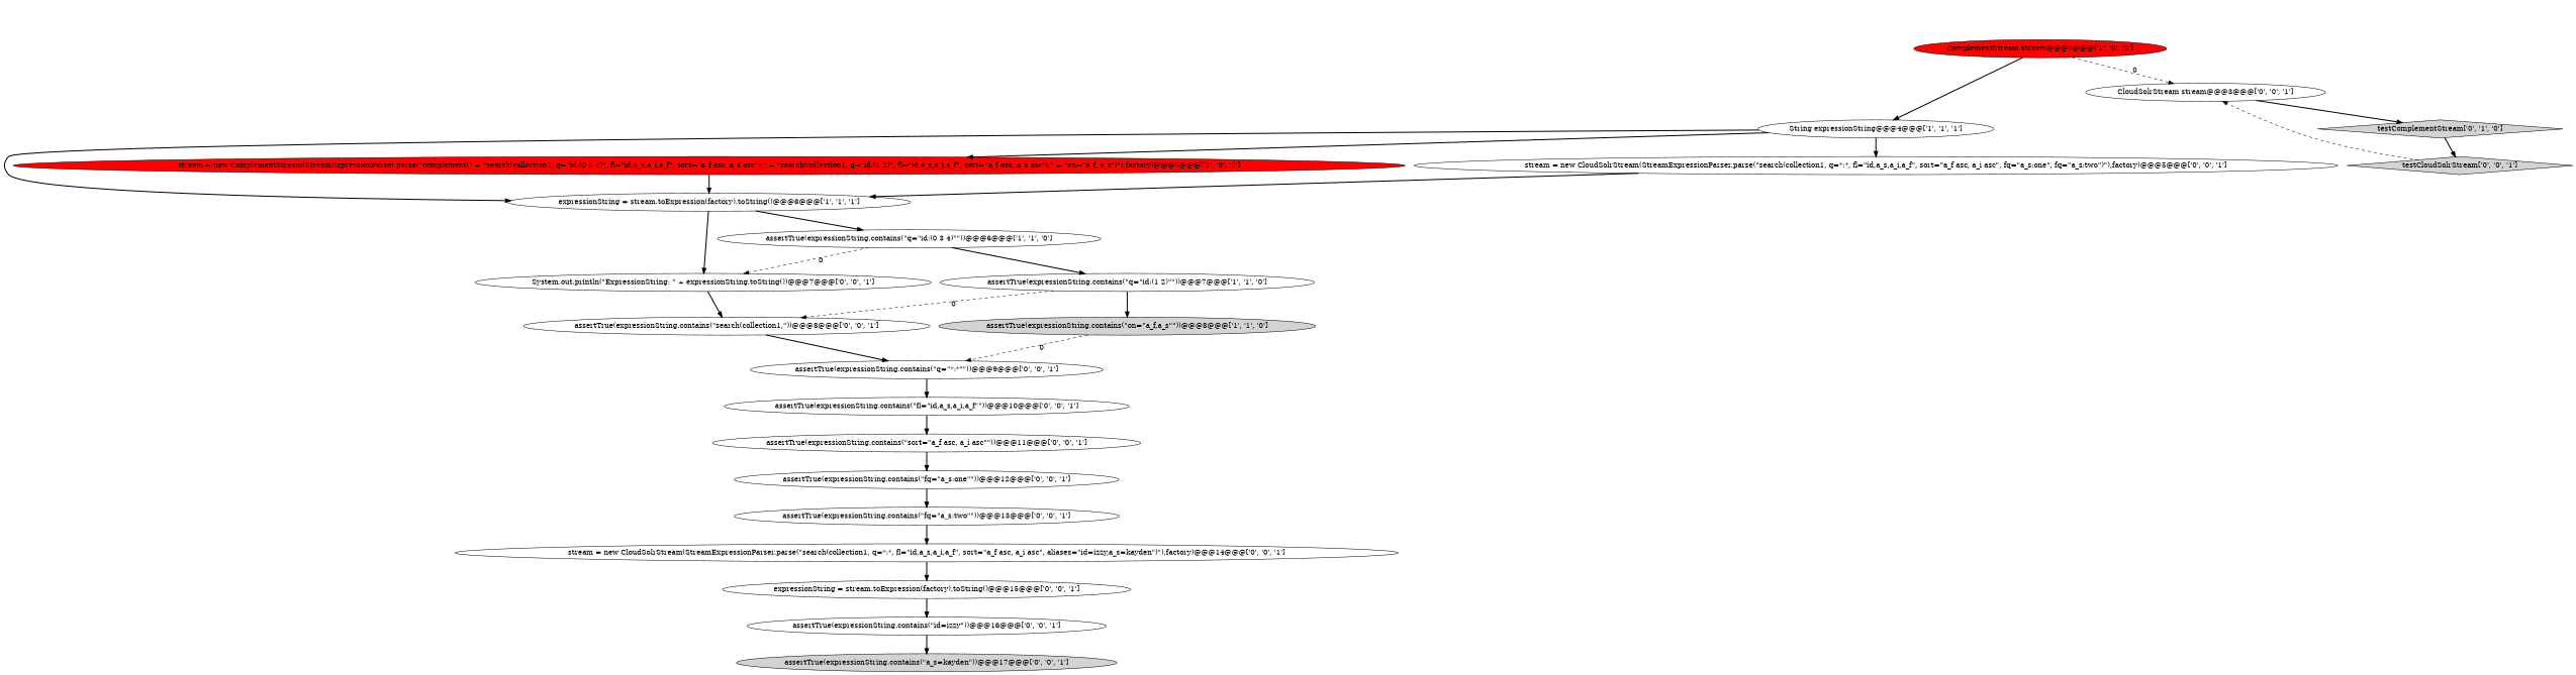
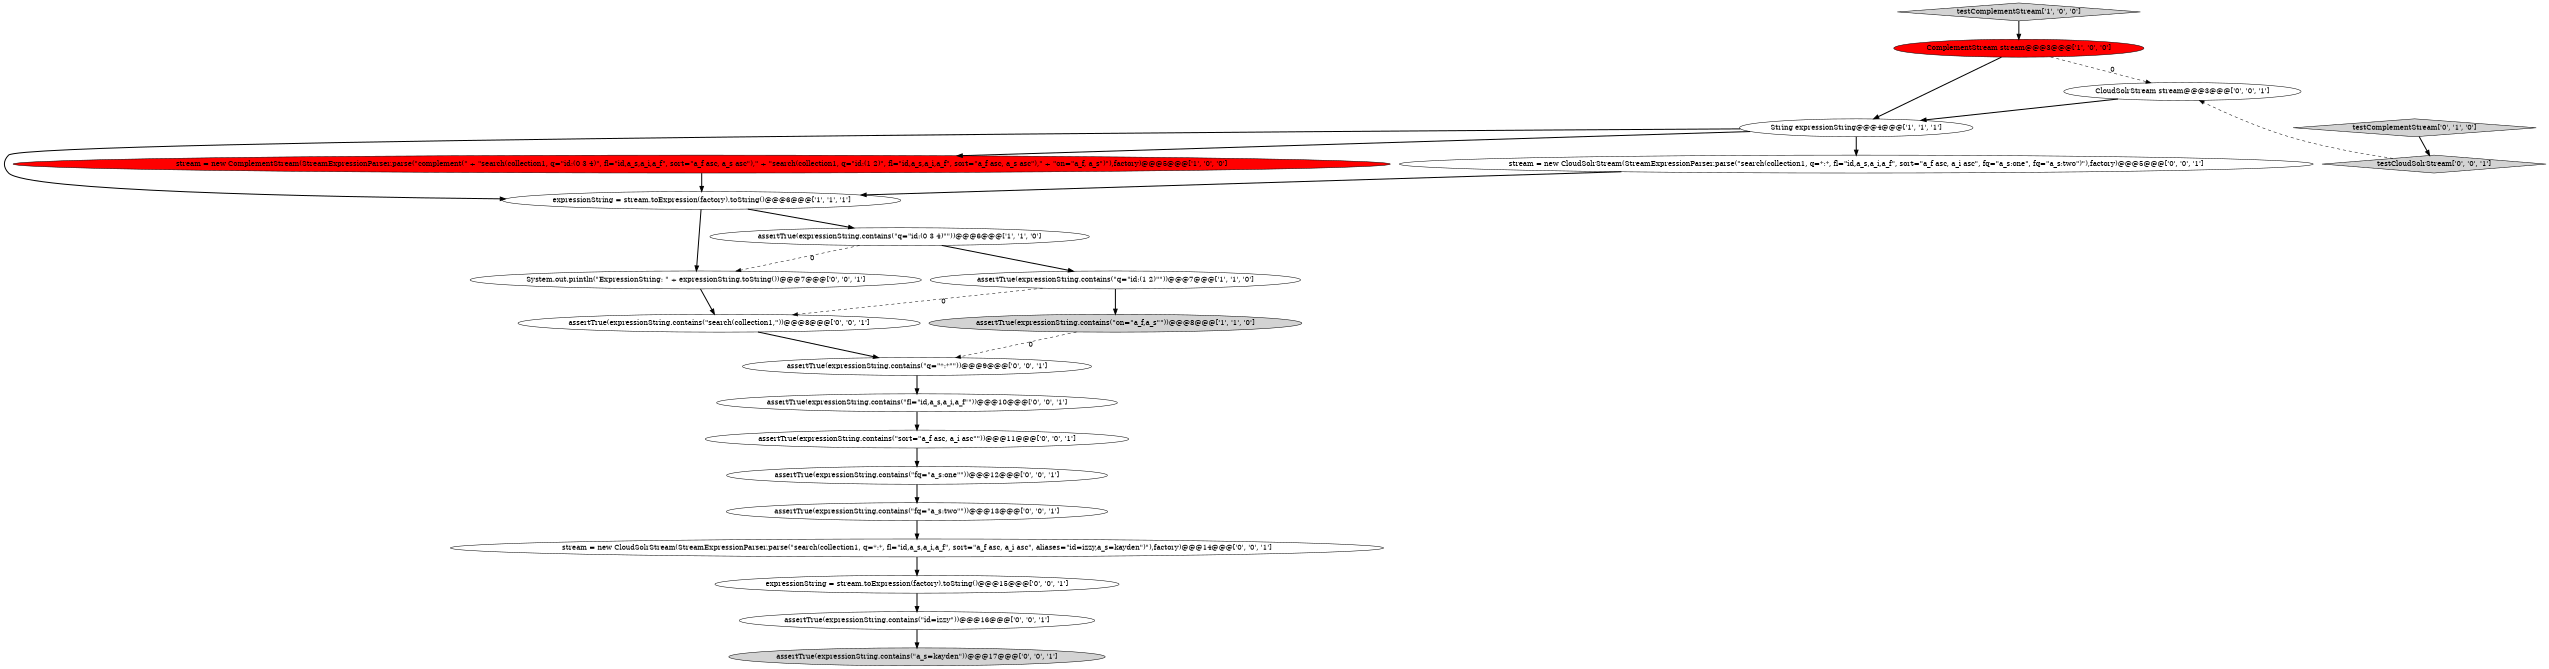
  digraph {
    node [fillcolor=white shape=ellipse style=filled]
    edge [style=bold]
    n1 [fillcolor=lightgray label="assertTrue(expressionString.contains(\"a_s=kayden\"))@@@17@@@['0', '0', '1']"]
    n2 [label="assertTrue(expressionString.contains(\"fl=\"id,a_s,a_i,a_f\"\"))@@@10@@@['0', '0', '1']"]
    n3 [label="assertTrue(expressionString.contains(\"sort=\"a_f asc, a_i asc\"\"))@@@11@@@['0', '0', '1']"]
    n4 [label="assertTrue(expressionString.contains(\"fq=\"a_s:one\"\"))@@@12@@@['0', '0', '1']"]
+   n5 [fillcolor=lightgray label="testComplementStream['1', '0', '0']" shape=diamond]
    n6 [fillcolor=red label="ComplementStream stream@@@3@@@['1', '0', '0']"]
    n7 [label="String expressionString@@@4@@@['1', '1', '1']"]
    n8 [label="CloudSolrStream stream@@@3@@@['0', '0', '1']"]
    n9 [fillcolor=red label="stream = new ComplementStream(StreamExpressionParser.parse(\"complement(\" + \"search(collection1, q=\"id:(0 3 4)\", fl=\"id,a_s,a_i,a_f\", sort=\"a_f asc, a_s asc\"),\" + \"search(collection1, q=\"id:(1 2)\", fl=\"id,a_s,a_i,a_f\", sort=\"a_f asc, a_s asc\"),\" + \"on=\"a_f, a_s\")\"),factory)@@@5@@@['1', '0', '0']"]
    n10 [label="expressionString = stream.toExpression(factory).toString()@@@6@@@['1', '1', '1']"]
    n11 [label="assertTrue(expressionString.contains(\"q=\"id:(0 3 4)\"\"))@@@6@@@['1', '1', '0']"]
    n12 [label="System.out.println(\"ExpressionString: \" + expressionString.toString())@@@7@@@['0', '0', '1']"]
    n13 [label="stream = new CloudSolrStream(StreamExpressionParser.parse(\"search(collection1, q=*:*, fl=\"id,a_s,a_i,a_f\", sort=\"a_f asc, a_i asc\", fq=\"a_s:one\", fq=\"a_s:two\")\"),factory)@@@5@@@['0', '0', '1']"]
    n14 [label="assertTrue(expressionString.contains(\"q=\"id:(1 2)\"\"))@@@7@@@['1', '1', '0']"]
    n15 [label="assertTrue(expressionString.contains(\"search(collection1,\"))@@@8@@@['0', '0', '1']"]
    n16 [fillcolor=lightgray label="testCloudSolrStream['0', '0', '1']" shape=diamond]
    n17 [label="assertTrue(expressionString.contains(\"id=izzy\"))@@@16@@@['0', '0', '1']"]
    n18 [fillcolor=lightgray label="testComplementStream['0', '1', '0']" shape=diamond]
    n19 [label="expressionString = stream.toExpression(factory).toString()@@@15@@@['0', '0', '1']"]
    n20 [label="assertTrue(expressionString.contains(\"fq=\"a_s:two\"\"))@@@13@@@['0', '0', '1']"]
    n21 [label="stream = new CloudSolrStream(StreamExpressionParser.parse(\"search(collection1, q=*:*, fl=\"id,a_s,a_i,a_f\", sort=\"a_f asc, a_i asc\", aliases=\"id=izzy,a_s=kayden\")\"),factory)@@@14@@@['0', '0', '1']"]
    n22 [fillcolor=lightgray label="assertTrue(expressionString.contains(\"on=\"a_f,a_s\"\"))@@@8@@@['1', '1', '0']"]
    n23 [label="assertTrue(expressionString.contains(\"q=\"*:*\"\"))@@@9@@@['0', '0', '1']"]
    n2 -> n3
    n3 -> n4
    n4 -> n20
+   n5 -> n6
    n6 -> n7
    n6 -> n8 [label=0 style=dashed]
    n7 -> n9
    n7 -> n10
    n7 -> n13
-   n8 -> n18
+   n8 -> n7
    n9 -> n10
    n10 -> n11
    n10 -> n12
    n11 -> n12 [label=0 style=dashed]
    n11 -> n14
    n12 -> n15
    n13 -> n10
    n14 -> n15 [label=0 style=dashed]
    n14 -> n22
    n15 -> n23
    n16 -> n8 [style=dashed]
    n17 -> n1
    n18 -> n16
    n19 -> n17
    n20 -> n21
    n21 -> n19
    n22 -> n23 [label=0 style=dashed]
    n23 -> n2
  }
